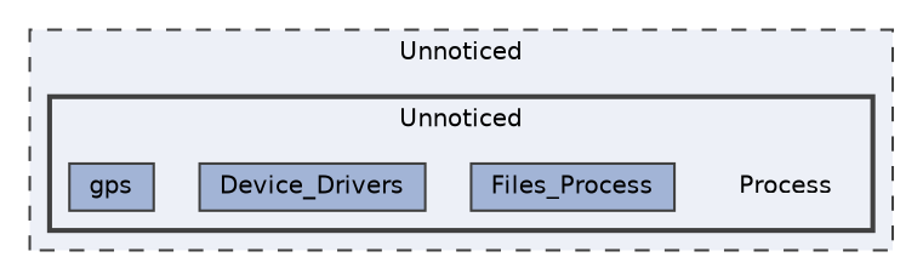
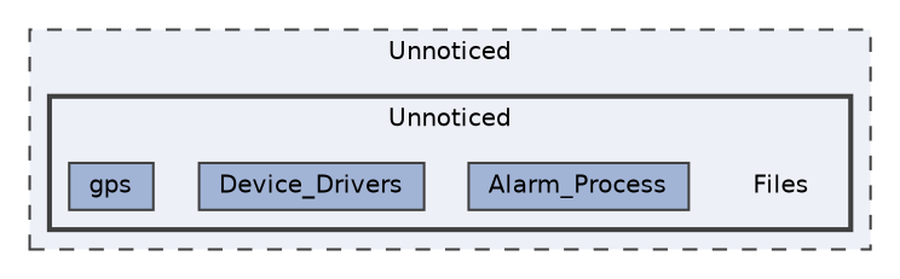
  digraph {
    compound=true
    node [fontname=Helvetica fontsize=10 shape=box color=grey25 fillcolor="#a2b4d6" style=filled]
-   n1 [height=0.2 label=Process shape=plaintext width=0.4 color="" fillcolor="" style=""]
-   n2 [height=0.2 label=Files_Process width=0.4]
+   n1 [height=0.2 label=Files shape=plaintext width=0.4 color="" fillcolor="" style=""]
+   n2 [height=0.2 label=Alarm_Process width=0.4]
    n3 [height=0.2 label=Device_Drivers width=0.4]
    n4 [height=0.2 label=gps width=0.4]
    subgraph cluster_1 {
      bgcolor="#edf0f7"
      fontname=Helvetica
      fontsize=10
      label=Unnoticed
      pencolor=grey25
      style="filled,dashed"
      subgraph cluster_2 {
        bgcolor="#edf0f7"
        fontname=Helvetica
        fontsize=10
        pencolor=grey25
        style="filled,bold"
        n1
        n2
        n3
        n4
      }
    }
  }
